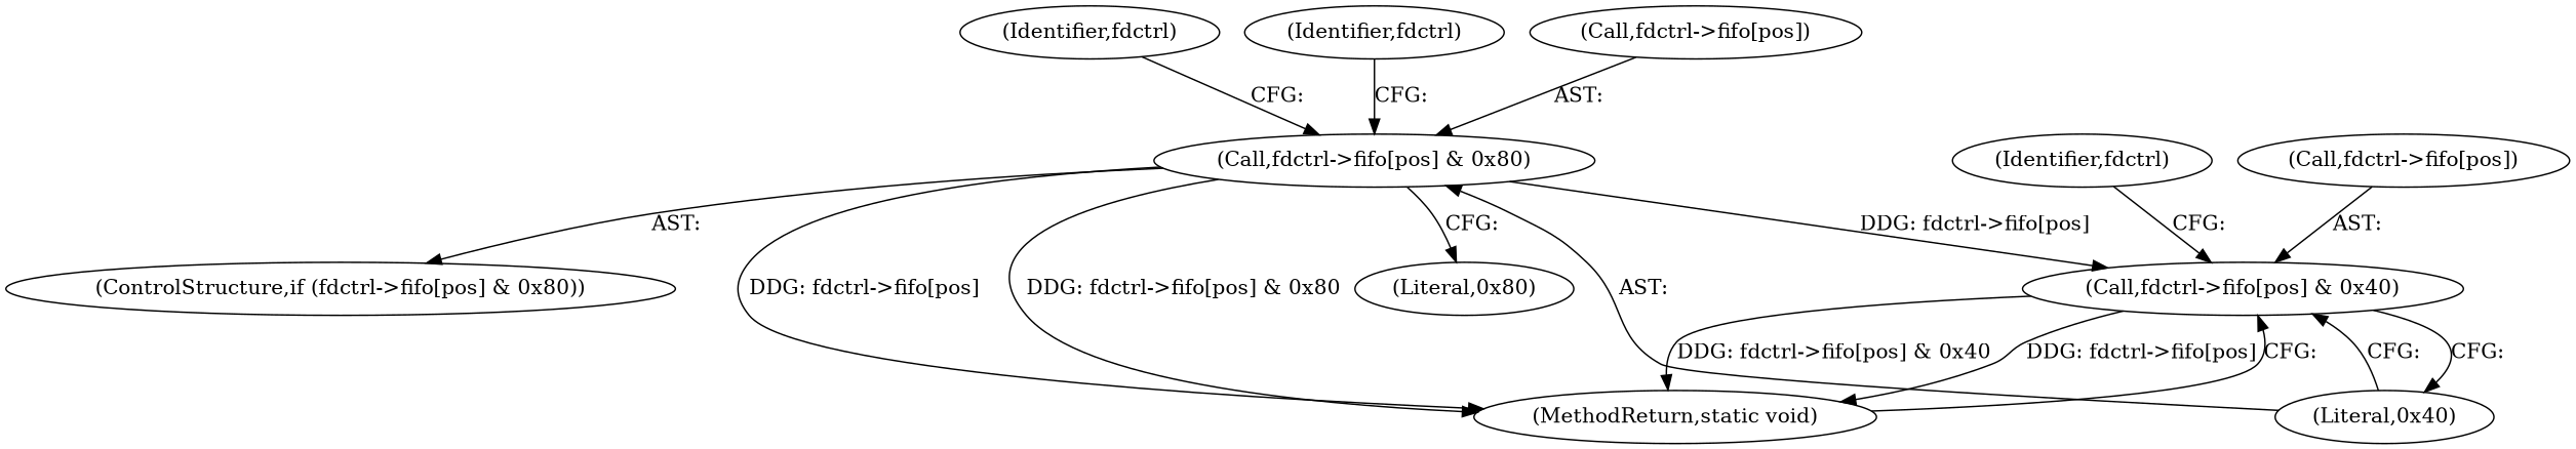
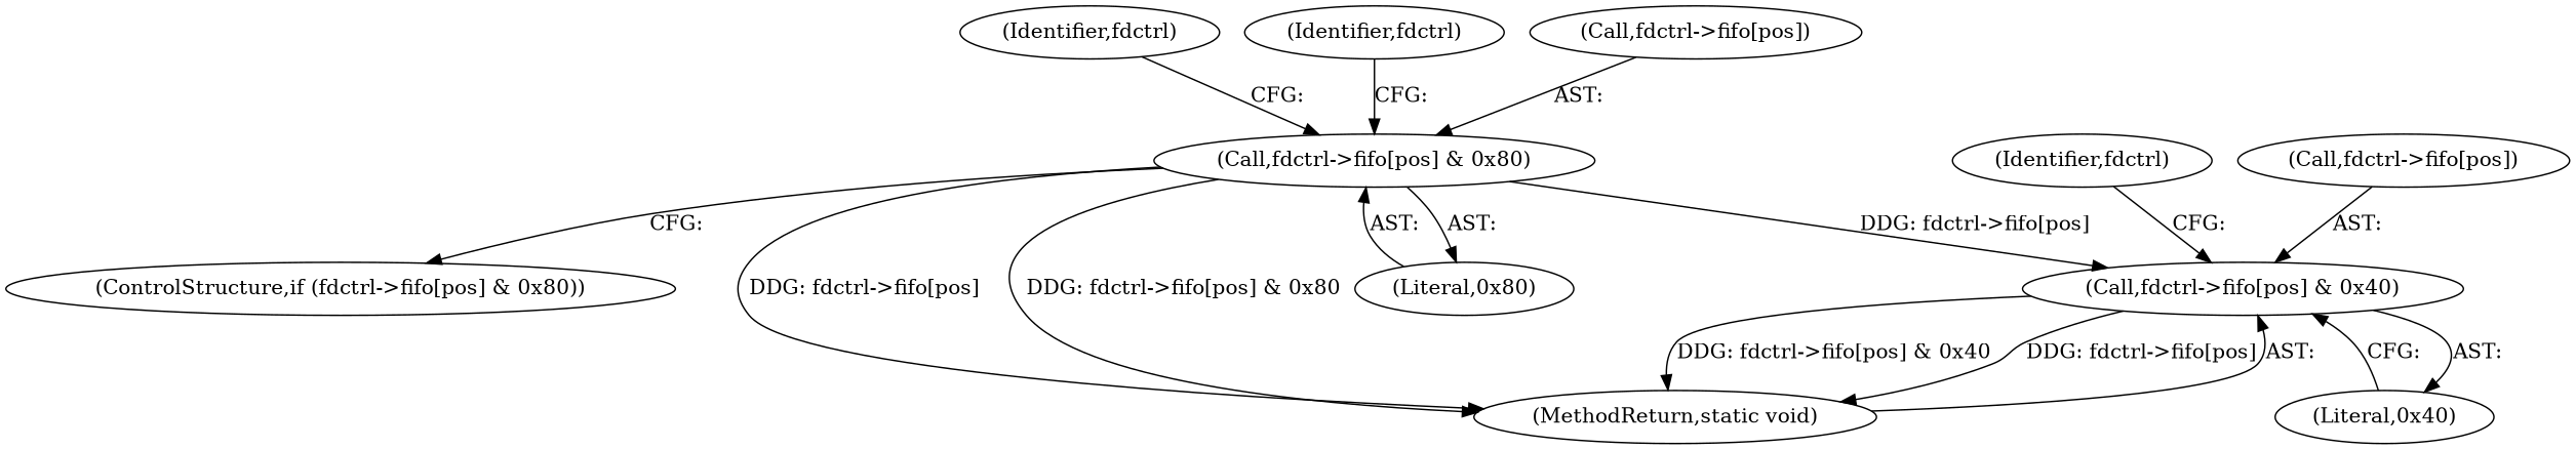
  digraph {
    n1 [label="(Call,fdctrl->fifo[pos] & 0x80)"]
    n2 [label="(Call,fdctrl->fifo[pos] & 0x40)"]
    n3 [label="(MethodReturn,static void)"]
    n4 [label="(Literal,0x80)"]
    n5 [label="(ControlStructure,if (fdctrl->fifo[pos] & 0x80))"]
    n6 [label="(Literal,0x40)"]
    n7 [label="(Identifier,fdctrl)"]
    n8 [label="(Identifier,fdctrl)"]
    n9 [label="(Call,fdctrl->fifo[pos])"]
    n10 [label="(Identifier,fdctrl)"]
    n11 [label="(Call,fdctrl->fifo[pos])"]
    n1 -> n2 [label="DDG: fdctrl->fifo[pos]"]
    n1 -> n3 [label="DDG: fdctrl->fifo[pos]"]
    n1 -> n3 [label="DDG: fdctrl->fifo[pos] & 0x80"]
-   n1 -> n4 [label="CFG: "]
-   n1 -> n5 [label="AST: "]
+   n1 -> n4 [label="AST: "]
+   n1 -> n5 [label="CFG: "]
    n2 -> n3 [label="DDG: fdctrl->fifo[pos] & 0x40"]
    n2 -> n3 [label="DDG: fdctrl->fifo[pos]"]
-   n2 -> n6 [label="CFG: "]
-   n3 -> n2 [label="CFG: "]
-   n6 -> n1 [label="AST: "]
+   n2 -> n6 [label="AST: "]
+   n3 -> n2 [label="AST: "]
+   n4 -> n1 [label="AST: "]
    n6 -> n2 [label="CFG: "]
    n7 -> n1 [label="CFG: "]
    n8 -> n1 [label="CFG: "]
    n9 -> n1 [label="AST: "]
    n10 -> n2 [label="CFG: "]
    n11 -> n2 [label="AST: "]
  }
